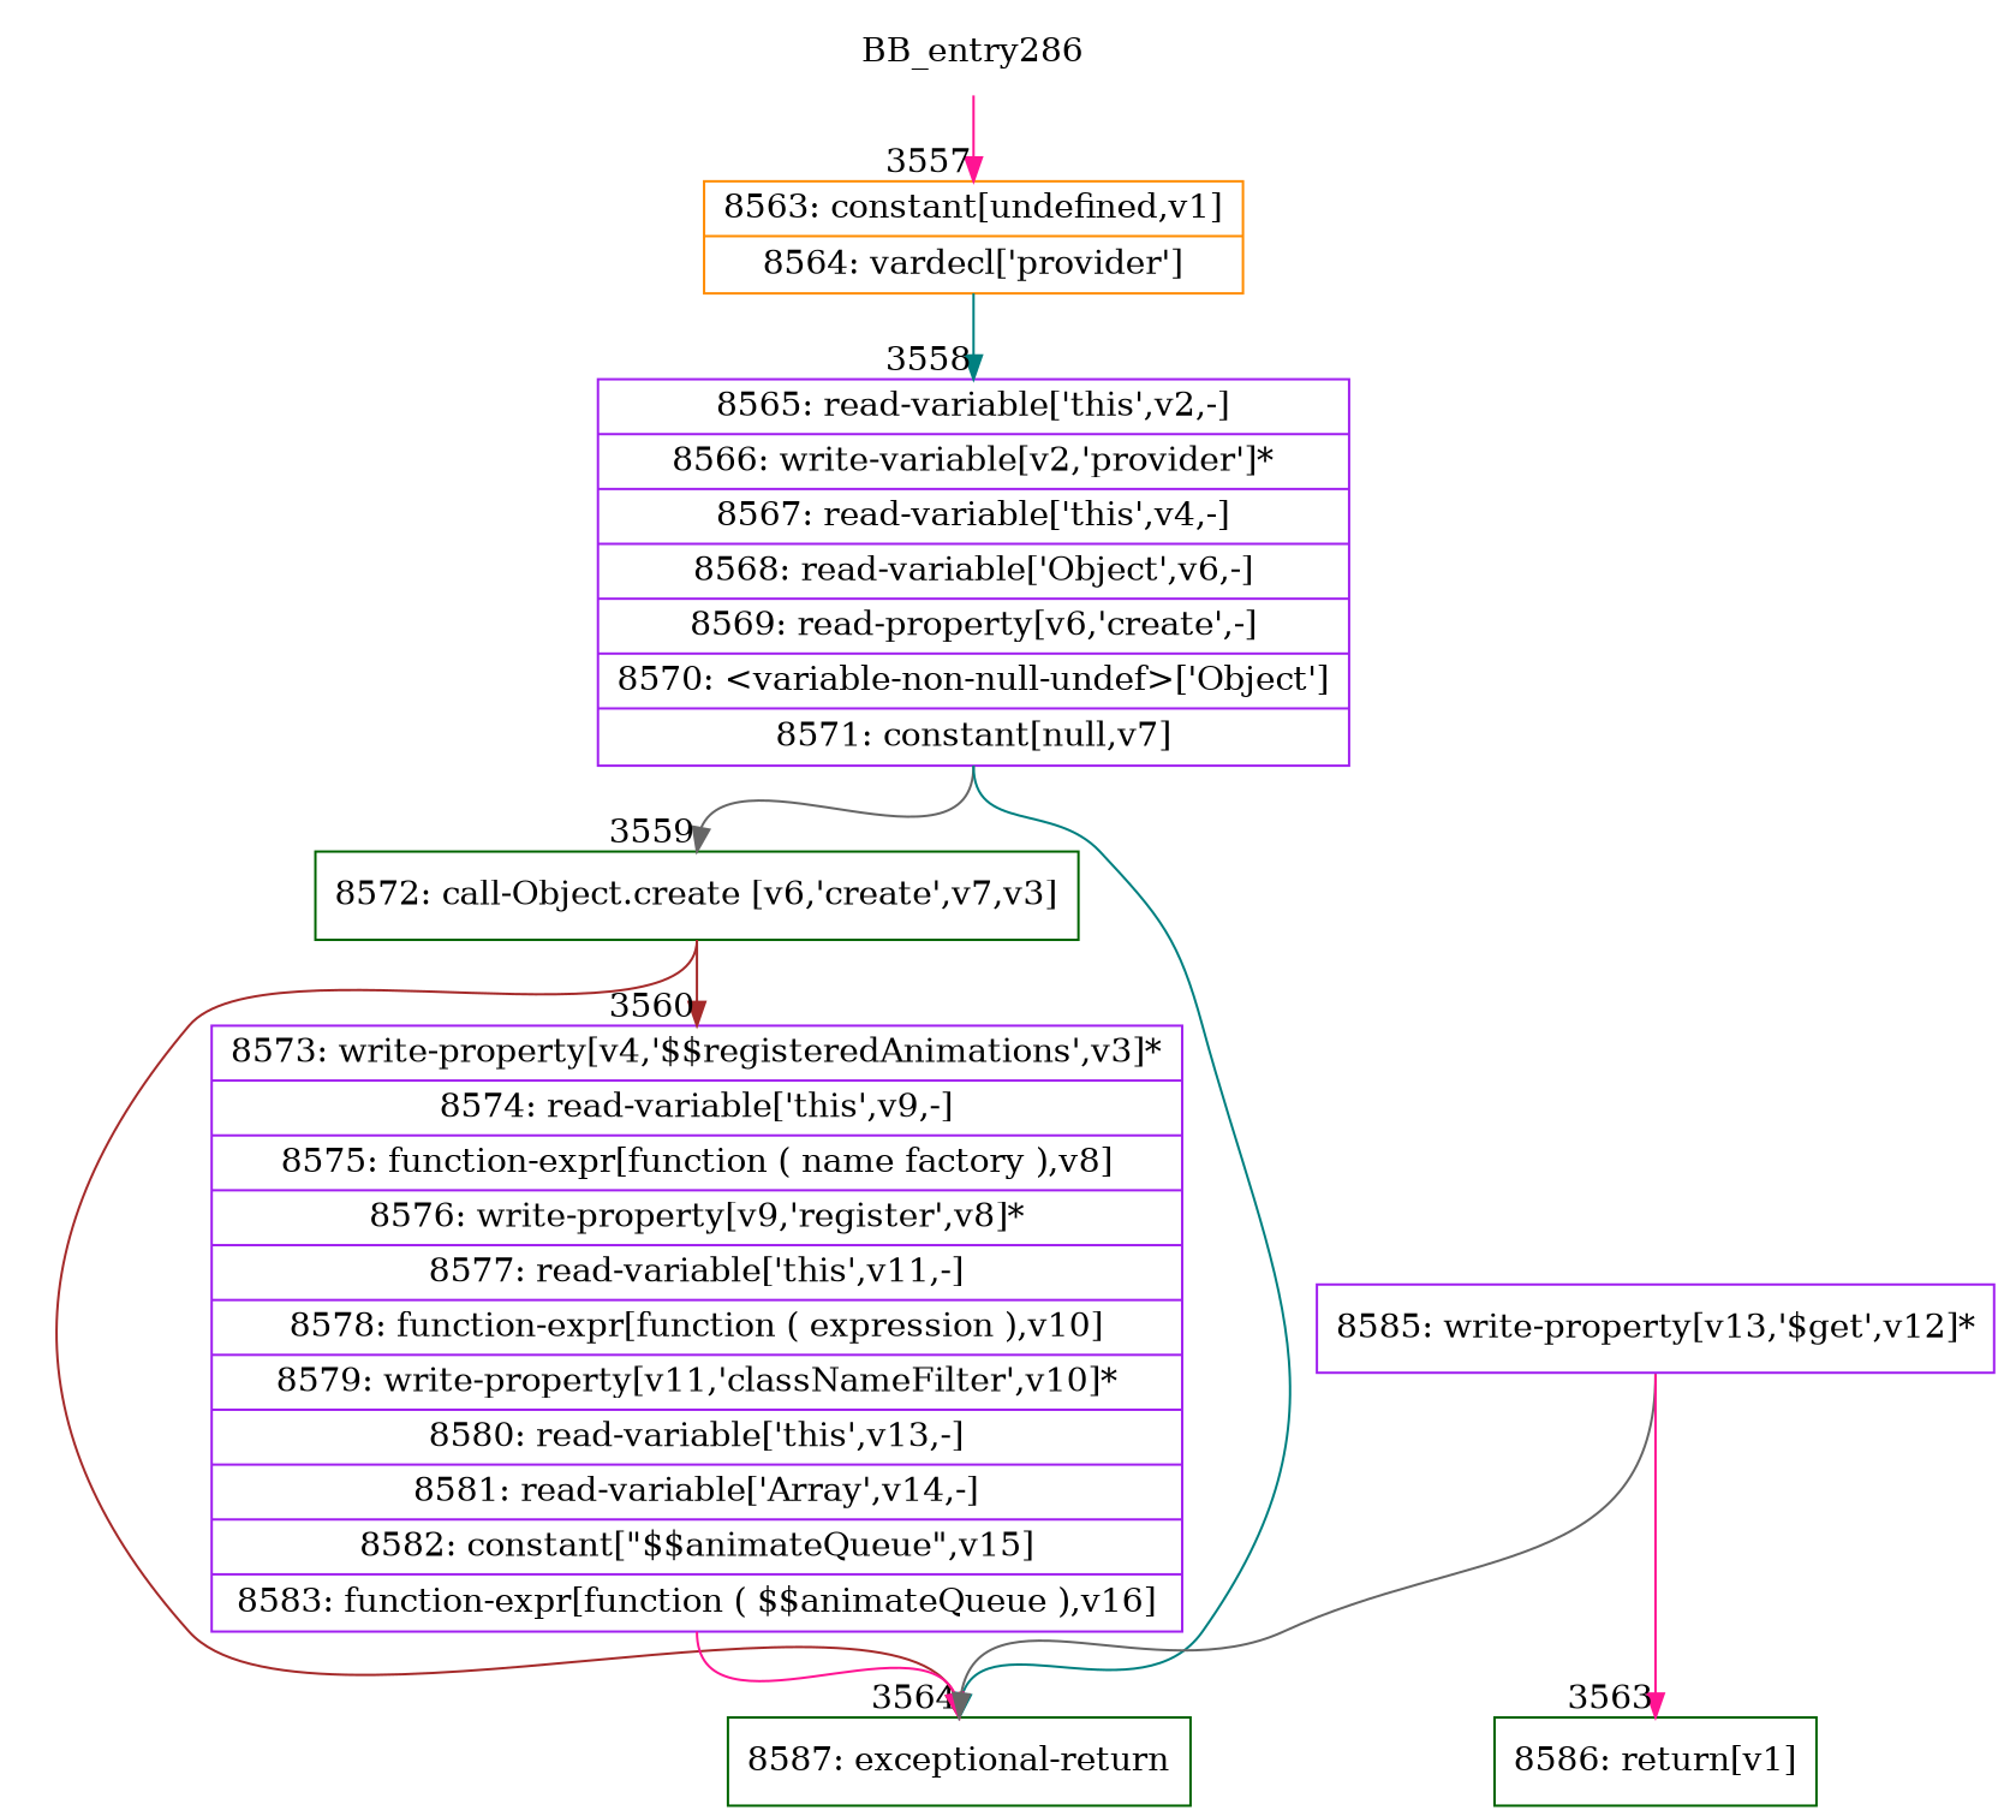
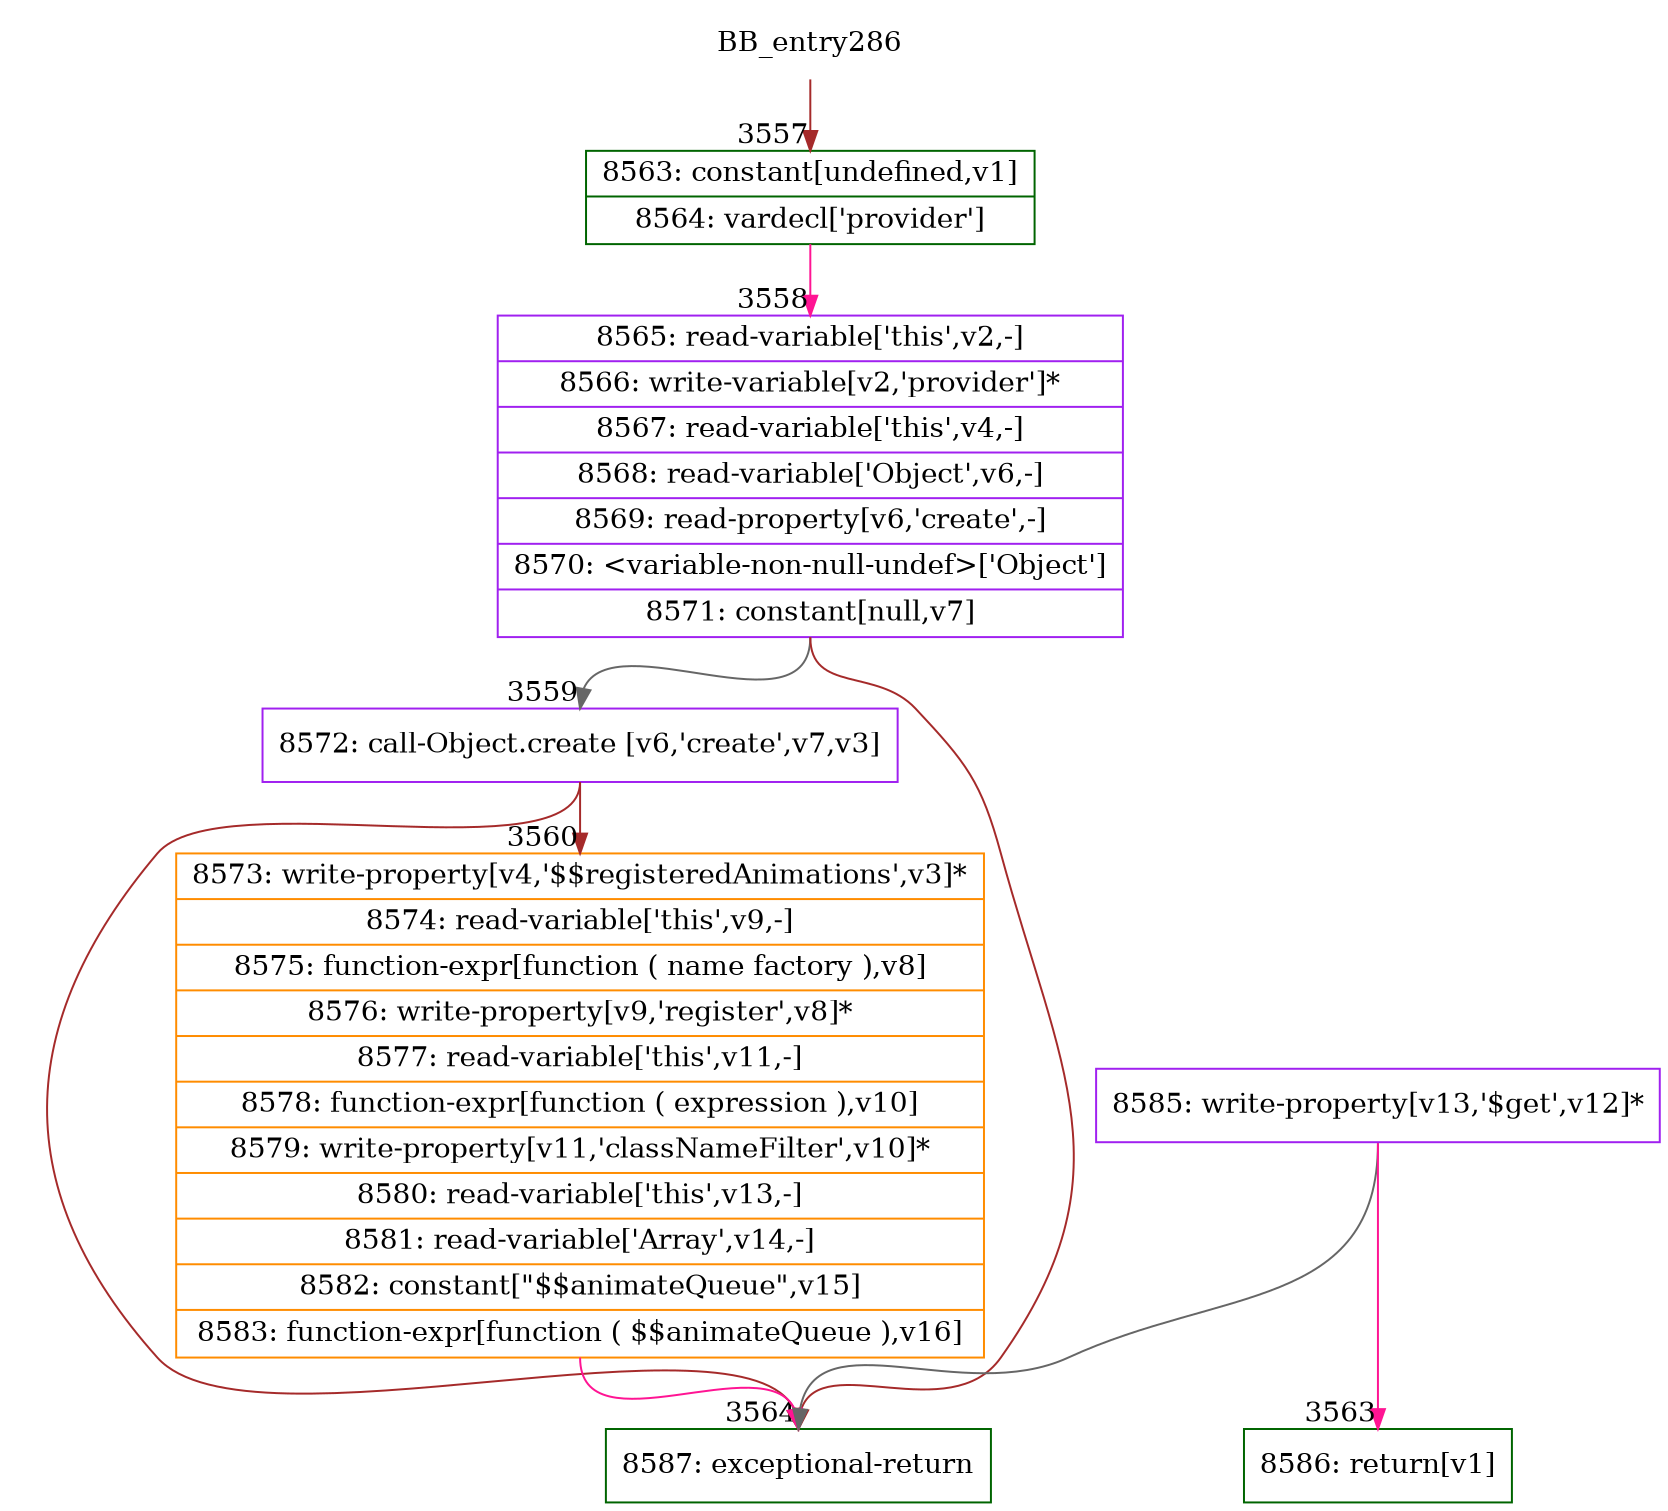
  digraph {
    rankdir=TD
    node [color=darkgreen shape=record]
    edge [color=brown headport=n tailport=s]
    n1 [label=BB_entry286 shape=none]
-   n2 [color=darkorange label="{8563: constant[undefined,v1]|8564: vardecl['provider']}"]
+   n2 [label="{8563: constant[undefined,v1]|8564: vardecl['provider']}"]
    n3 [color=purple label="{8565: read-variable['this',v2,-]|8566: write-variable[v2,'provider']*|8567: read-variable['this',v4,-]|8568: read-variable['Object',v6,-]|8569: read-property[v6,'create',-]|8570: \<variable-non-null-undef\>['Object']|8571: constant[null,v7]}"]
-   n4 [label="{8572: call-Object.create [v6,'create',v7,v3]}"]
+   n4 [color=purple label="{8572: call-Object.create [v6,'create',v7,v3]}"]
    n5 [label="{8587: exceptional-return}"]
-   n6 [color=purple label="{8573: write-property[v4,'$$registeredAnimations',v3]*|8574: read-variable['this',v9,-]|8575: function-expr[function ( name factory ),v8]|8576: write-property[v9,'register',v8]*|8577: read-variable['this',v11,-]|8578: function-expr[function ( expression ),v10]|8579: write-property[v11,'classNameFilter',v10]*|8580: read-variable['this',v13,-]|8581: read-variable['Array',v14,-]|8582: constant[\"$$animateQueue\",v15]|8583: function-expr[function ( $$animateQueue ),v16]}"]
+   n6 [color=darkorange label="{8573: write-property[v4,'$$registeredAnimations',v3]*|8574: read-variable['this',v9,-]|8575: function-expr[function ( name factory ),v8]|8576: write-property[v9,'register',v8]*|8577: read-variable['this',v11,-]|8578: function-expr[function ( expression ),v10]|8579: write-property[v11,'classNameFilter',v10]*|8580: read-variable['this',v13,-]|8581: read-variable['Array',v14,-]|8582: constant[\"$$animateQueue\",v15]|8583: function-expr[function ( $$animateQueue ),v16]}"]
    n7 [color=purple label="{8585: write-property[v13,'$get',v12]*}"]
    n8 [label="{8586: return[v1]}"]
-   n1 -> n2 [color=deeppink headlabel="    3557"]
-   n2 -> n3 [color=teal headlabel="      3558"]
+   n1 -> n2 [headlabel="    3557"]
+   n2 -> n3 [color=deeppink headlabel="      3558"]
    n3 -> n4 [color=gray40 headlabel="      3559"]
-   n3 -> n5 [color=teal headlabel="      3564"]
+   n3 -> n5 [headlabel="      3564"]
    n4 -> n5
    n4 -> n6 [headlabel="      3560"]
    n6 -> n5 [color=deeppink]
    n7 -> n5 [color=gray40]
    n7 -> n8 [color=deeppink headlabel="      3563"]
  }
